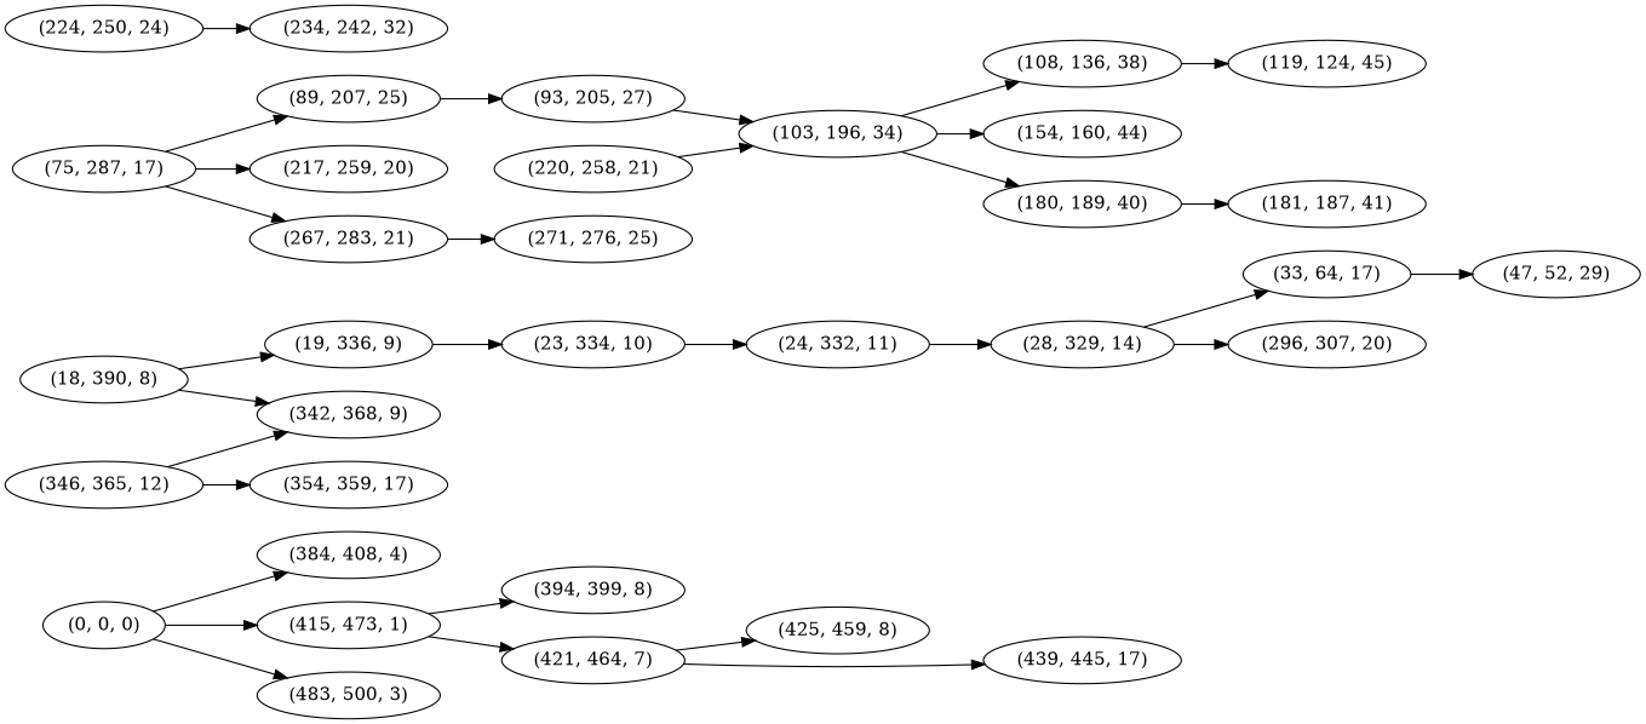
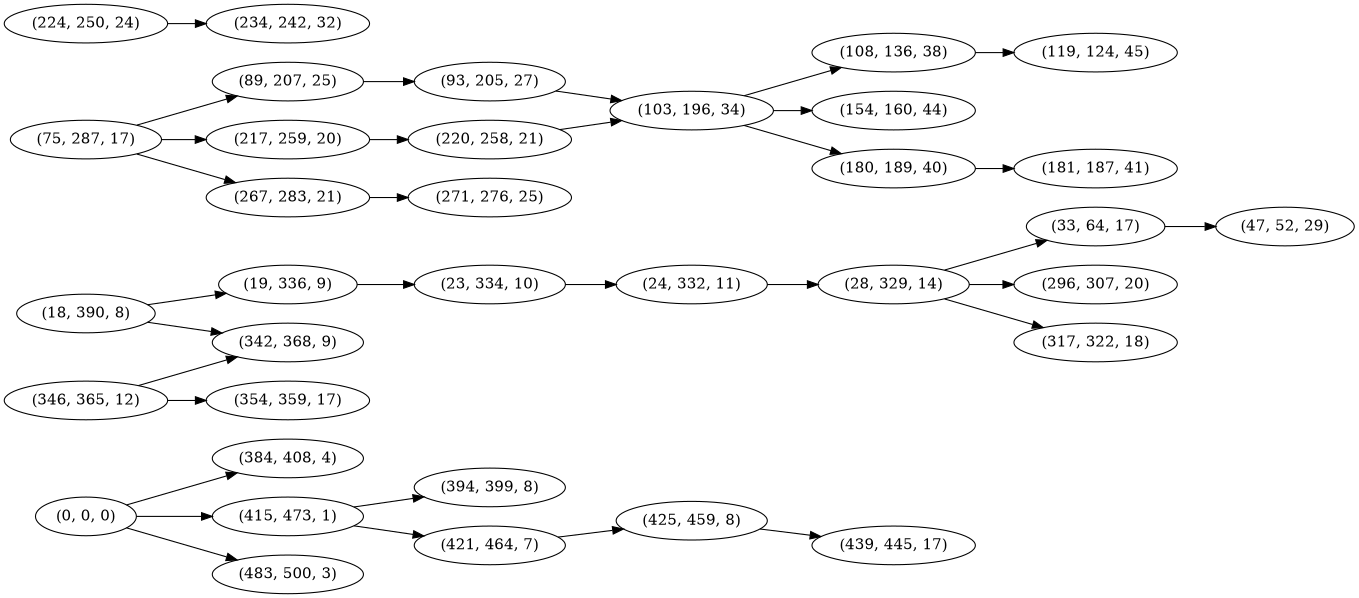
  digraph {
    rankdir=LR
    "(0, 0, 0)"
    "(384, 408, 4)"
    "(415, 473, 1)"
    "(483, 500, 3)"
    "(394, 399, 8)"
    "(421, 464, 7)"
    n7 [label="(18, 390, 8)"]
    "(19, 336, 9)"
    "(342, 368, 9)"
    "(23, 334, 10)"
    "(24, 332, 11)"
    "(28, 329, 14)"
    "(33, 64, 17)"
    "(296, 307, 20)"
+   "(317, 322, 18)"
    "(47, 52, 29)"
    "(75, 287, 17)"
    "(89, 207, 25)"
    "(217, 259, 20)"
    "(267, 283, 21)"
    "(93, 205, 27)"
    "(220, 258, 21)"
    "(271, 276, 25)"
    "(103, 196, 34)"
    "(108, 136, 38)"
    "(154, 160, 44)"
    "(180, 189, 40)"
    "(119, 124, 45)"
    "(181, 187, 41)"
    "(224, 250, 24)"
    "(234, 242, 32)"
    "(346, 365, 12)"
    "(354, 359, 17)"
    "(425, 459, 8)"
    "(439, 445, 17)"
    "(0, 0, 0)" -> "(384, 408, 4)"
    "(0, 0, 0)" -> "(415, 473, 1)"
    "(0, 0, 0)" -> "(483, 500, 3)"
    "(415, 473, 1)" -> "(394, 399, 8)"
    "(415, 473, 1)" -> "(421, 464, 7)"
    "(421, 464, 7)" -> "(425, 459, 8)"
    n7 -> "(19, 336, 9)"
    n7 -> "(342, 368, 9)"
    "(19, 336, 9)" -> "(23, 334, 10)"
    "(23, 334, 10)" -> "(24, 332, 11)"
    "(24, 332, 11)" -> "(28, 329, 14)"
    "(28, 329, 14)" -> "(33, 64, 17)"
    "(28, 329, 14)" -> "(296, 307, 20)"
+   "(28, 329, 14)" -> "(317, 322, 18)"
    "(33, 64, 17)" -> "(47, 52, 29)"
    "(75, 287, 17)" -> "(89, 207, 25)"
    "(75, 287, 17)" -> "(217, 259, 20)"
    "(75, 287, 17)" -> "(267, 283, 21)"
    "(89, 207, 25)" -> "(93, 205, 27)"
+   "(217, 259, 20)" -> "(220, 258, 21)"
    "(267, 283, 21)" -> "(271, 276, 25)"
    "(93, 205, 27)" -> "(103, 196, 34)"
    "(220, 258, 21)" -> "(103, 196, 34)"
    "(103, 196, 34)" -> "(108, 136, 38)"
    "(103, 196, 34)" -> "(154, 160, 44)"
    "(103, 196, 34)" -> "(180, 189, 40)"
    "(108, 136, 38)" -> "(119, 124, 45)"
    "(180, 189, 40)" -> "(181, 187, 41)"
    "(224, 250, 24)" -> "(234, 242, 32)"
    "(346, 365, 12)" -> "(342, 368, 9)"
    "(346, 365, 12)" -> "(354, 359, 17)"
-   "(421, 464, 7)" -> "(439, 445, 17)"
+   "(425, 459, 8)" -> "(439, 445, 17)"
  }
